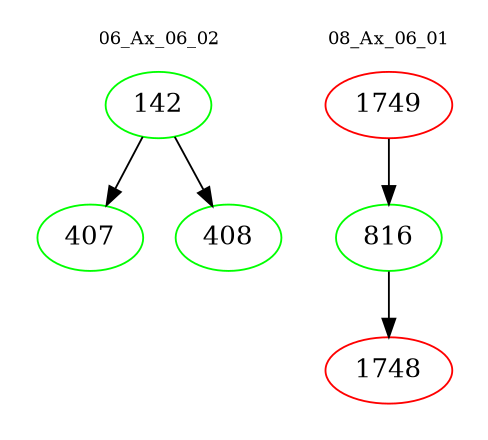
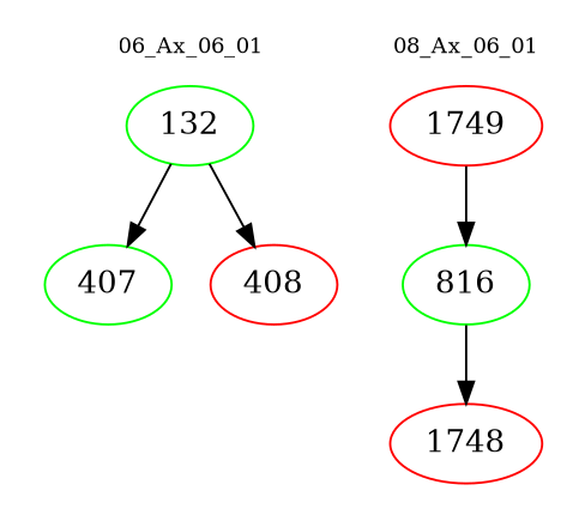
  digraph {
    node [color=green]
    edge [color=black]
-   n1 [label=142]
+   n1 [label=132]
    n2 [label=407]
-   n3 [label=408]
+   n3 [color=red label=408]
    n4 [label=816]
    n5 [color=red label=1748]
    n6 [color=red label=1749]
    subgraph cluster_1 {
      color=white
      fontsize=10
-     label="06_Ax_06_02"
+     label="06_Ax_06_01"
      n1
      n2
      n3
    }
    subgraph cluster_2 {
      color=white
      fontsize=10
      label="08_Ax_06_01"
      n4
      n5
      n6
    }
    n1 -> n2
    n1 -> n3
    n4 -> n5
    n6 -> n4
  }
